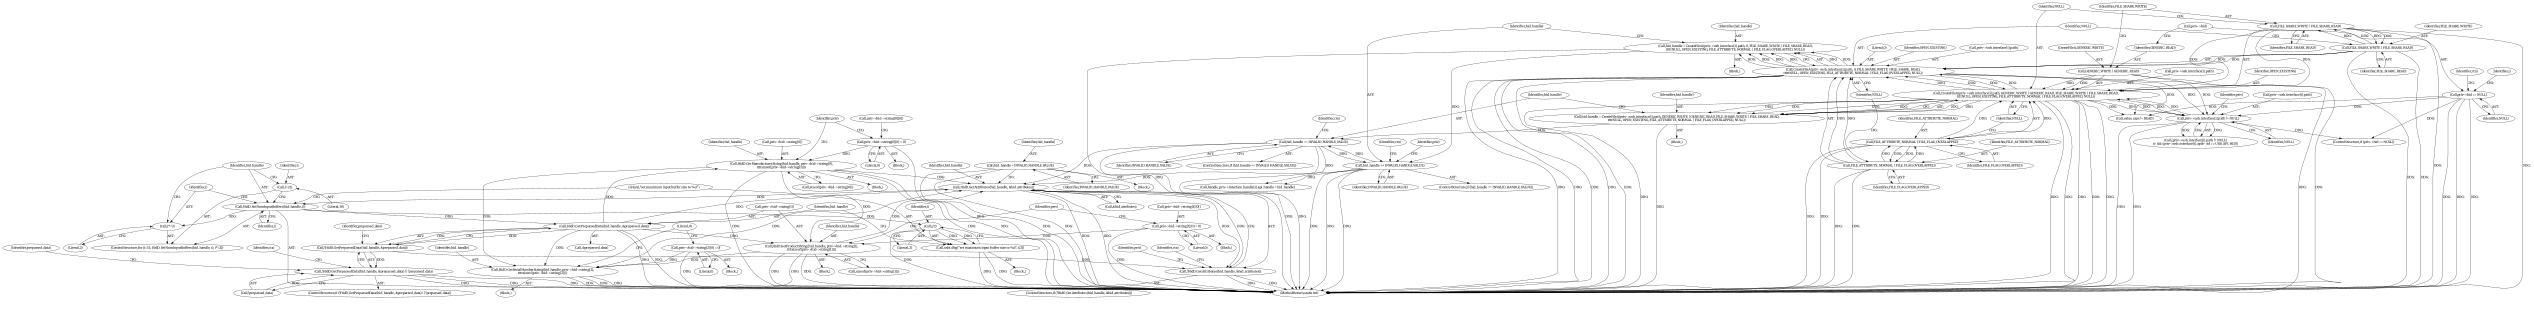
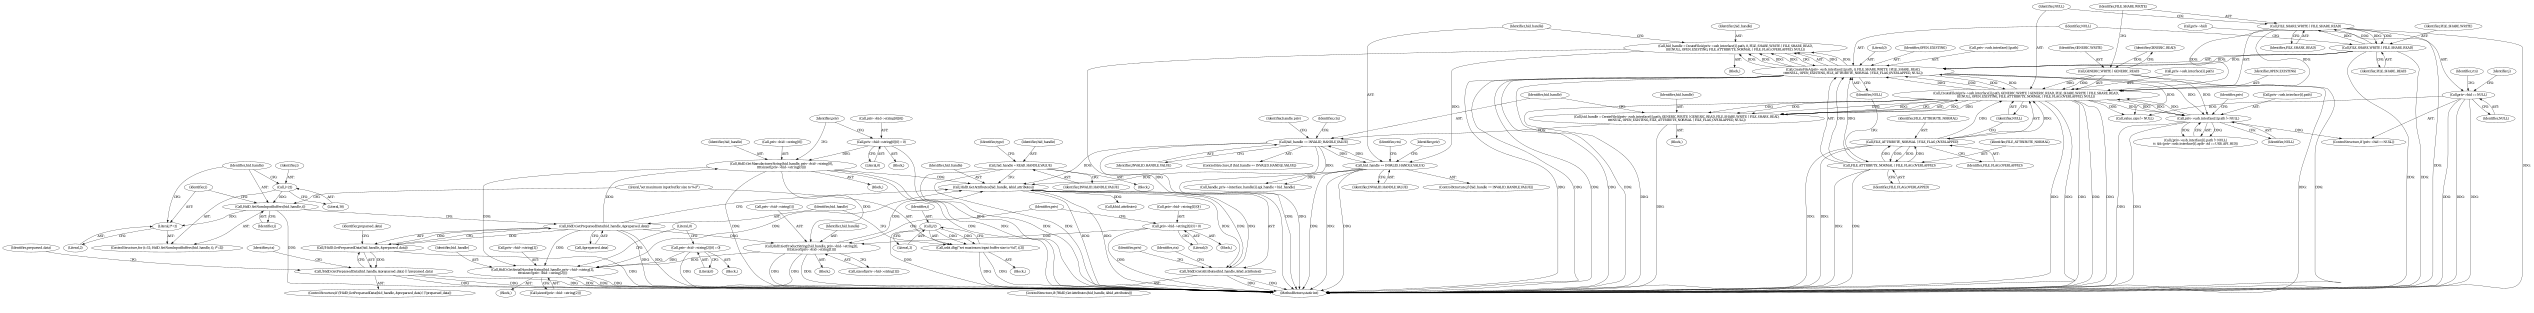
  digraph {
    fontname=Merriweather
    node [fontname=Merriweather]
    edge [fontname=Merriweather]
    n1 [label="(Call,HidD_GetManufacturerString(hid_handle, priv->hid->string[0],\n\t\t\t\tsizeof(priv->hid->string[0])))"]
    n2 [label="(Call,HidD_GetAttributes(hid_handle, &hid_attributes))"]
    n3 [label="(Call,HidD_GetSerialNumberString(hid_handle, priv->hid->string[2],\n\t\t\t\tsizeof(priv->hid->string[2])))"]
    n4 [label="(Call,HidD_GetProductString(hid_handle, priv->hid->string[1],\n\t\t\t\tsizeof(priv->hid->string[1])))"]
-   n5 [label="(Call,sizeof(priv->hid->string[0]))"]
    n6 [label="(MethodReturn,static int)"]
    n7 [label="(Block,)"]
    n8 [label="(Call,HidD_SetNumInputBuffers(hid_handle, i))"]
    n9 [label="(Call,!HidD_GetAttributes(hid_handle, &hid_attributes))"]
    n10 [label="(Call,&hid_attributes)"]
+   n11 [label="(Call,sizeof(priv->hid->string[2]))"]
    n12 [label="(Block,)"]
    n13 [label="(Call,sizeof(priv->hid->string[1]))"]
    n14 [label="(Block,)"]
    n15 [label="(Call,HidD_GetPreparsedData(hid_handle, &preparsed_data))"]
    n16 [label="(Call,!HidD_GetPreparsedData(hid_handle, &preparsed_data))"]
    n17 [label="(Call,&preparsed_data)"]
    n18 [label="(Call,!HidD_GetPreparsedData(hid_handle, &preparsed_data) || !preparsed_data)"]
-   n19 [label="(Call,i*=2)"]
+   n19 [label="(Literal,i*=2)"]
    n20 [label="(Call,i/2)"]
    n21 [label="(ControlStructure,for (i=32; HidD_SetNumInputBuffers(hid_handle, i); i*=2))"]
    n22 [label="(Identifier,i)"]
    n23 [label="(Literal,2)"]
    n24 [label="(Call,usbi_dbg(\"set maximum input buffer size to %d\", i/2))"]
    n25 [label="(Literal,2)"]
    n26 [label="(ControlStructure,if (!HidD_GetAttributes(hid_handle, &hid_attributes)))"]
    n27 [label="(Call,priv->hid->string[0][0] = 0)"]
    n28 [label="(Literal,0)"]
    n29 [label="(Block,)"]
    n30 [label="(Call,priv->hid->string[1][0] = 0)"]
    n31 [label="(Block,)"]
    n32 [label="(Literal,0)"]
    n33 [label="(Call,priv->hid->string[2][0] = 0)"]
    n34 [label="(Block,)"]
    n35 [label="(Literal,0)"]
-   n36 [label="(Call,hid_handle = INVALID_HANDLE_VALUE)"]
+   n36 [label="(Call,hid_handle = READ_HANDLE_VALUE)"]
    n37 [label="(Block,)"]
    n38 [label="(Identifier,INVALID_HANDLE_VALUE)"]
    n39 [label="(Call,hid_handle == INVALID_HANDLE_VALUE)"]
    n40 [label="(Call,hid_handle == INVALID_HANDLE_VALUE)"]
    n41 [label="(Identifier,INVALID_HANDLE_VALUE)"]
    n42 [label="(ControlStructure,if (hid_handle == INVALID_HANDLE_VALUE))"]
    n43 [label="(Call,handle_priv->interface_handle[i].api_handle = hid_handle)"]
    n44 [label="(Identifier,INVALID_HANDLE_VALUE)"]
    n45 [label="(ControlStructure,if (hid_handle == INVALID_HANDLE_VALUE))"]
    n46 [label="(Call,hid_handle = CreateFileA(priv->usb_interface[i].path, GENERIC_WRITE | GENERIC_READ, FILE_SHARE_WRITE | FILE_SHARE_READ,\n\t\t\t\tNULL, OPEN_EXISTING, FILE_ATTRIBUTE_NORMAL | FILE_FLAG_OVERLAPPED, NULL))"]
    n47 [label="(Call,CreateFileA(priv->usb_interface[i].path, GENERIC_WRITE | GENERIC_READ, FILE_SHARE_WRITE | FILE_SHARE_READ,\n\t\t\t\tNULL, OPEN_EXISTING, FILE_ATTRIBUTE_NORMAL | FILE_FLAG_OVERLAPPED, NULL))"]
    n48 [label="(Block,)"]
    n49 [label="(Call,priv->usb_interface[i].path != NULL)"]
    n50 [label="(Call,CreateFileA(priv->usb_interface[i].path, 0, FILE_SHARE_WRITE | FILE_SHARE_READ,\n\t\t\t\t\tNULL, OPEN_EXISTING, FILE_ATTRIBUTE_NORMAL | FILE_FLAG_OVERLAPPED, NULL))"]
-   n51 [label="(Call,value_caps != READ)"]
+   n51 [label="(Call,value_caps != NULL)"]
    n52 [label="(Identifier,NULL)"]
    n53 [label="(Identifier,NULL)"]
    n54 [label="(Call,(priv->usb_interface[i].path != NULL)\n\t\t  && (priv->usb_interface[i].apib->id == USB_API_HID))"]
    n55 [label="(ControlStructure,if (priv->hid == NULL))"]
    n56 [label="(Call,hid_handle = CreateFileA(priv->usb_interface[i].path, 0, FILE_SHARE_WRITE | FILE_SHARE_READ,\n\t\t\t\t\tNULL, OPEN_EXISTING, FILE_ATTRIBUTE_NORMAL | FILE_FLAG_OVERLAPPED, NULL))"]
    n57 [label="(Identifier,NULL)"]
    n58 [label="(Call,FILE_ATTRIBUTE_NORMAL | FILE_FLAG_OVERLAPPED)"]
    n59 [label="(Block,)"]
    n60 [label="(Call,FILE_ATTRIBUTE_NORMAL | FILE_FLAG_OVERLAPPED)"]
    n61 [label="(Call,FILE_SHARE_WRITE | FILE_SHARE_READ)"]
    n62 [label="(Call,FILE_SHARE_WRITE | FILE_SHARE_READ)"]
    n63 [label="(Identifier,FILE_SHARE_READ)"]
    n64 [label="(Identifier,FILE_SHARE_READ)"]
    n65 [label="(Identifier,FILE_FLAG_OVERLAPPED)"]
    n66 [label="(Identifier,FILE_FLAG_OVERLAPPED)"]
    n67 [label="(Call,priv->hid == NULL)"]
    n68 [label="(Identifier,NULL)"]
    n69 [label="(Call,GENERIC_WRITE | GENERIC_READ)"]
    n70 [label="(Identifier,GENERIC_READ)"]
    n71 [label="(Call,i=22)"]
    n72 [label="(Literal,38)"]
    n73 [label="(Block,)"]
-   n74 [label="(Call,!preparsed_data)"]
    n75 [label="(ControlStructure,if (!HidD_GetPreparsedData(hid_handle, &preparsed_data) || !preparsed_data))"]
    n76 [label="(Identifier,FILE_SHARE_WRITE)"]
    n77 [label="(Identifier,hid_handle)"]
    n78 [label="(Identifier,priv)"]
    n79 [label="(Identifier,NULL)"]
    n80 [label="(Call,priv->hid->string[1][0])"]
    n81 [label="(Identifier,hid_handle)"]
    n82 [label="(Identifier,i)"]
    n83 [label="(Identifier,hid_handle)"]
    n84 [label="(Identifier,ctx)"]
    n85 [label="(Identifier,OPEN_EXISTING)"]
+   n86 [label="(Identifier,handle_priv)"]
    n87 [label="(Call,priv->usb_interface[i].path)"]
    n88 [label="(Call,priv->hid)"]
    n89 [label="(Identifier,hid_handle)"]
    n90 [label="(Call,priv->hid->string[0])"]
    n91 [label="(Identifier,hid_handle)"]
    n92 [label="(Identifier,hid_handle)"]
    n93 [label="(Identifier,hid_handle)"]
    n94 [label="(Literal,\"set maximum input buffer size to %d\")"]
    n95 [label="(Call,priv->hid->string[1])"]
    n96 [label="(Identifier,NULL)"]
    n97 [label="(Identifier,ctx)"]
    n98 [label="(Literal,0)"]
    n99 [label="(Call,priv->hid->string[0][0])"]
    n100 [label="(Literal,0)"]
+   n101 [label="(Call,priv->hid->string[2])"]
    n102 [label="(Identifier,FILE_SHARE_WRITE)"]
    n103 [label="(Identifier,ctx)"]
    n104 [label="(Identifier,hid_handle)"]
    n105 [label="(Identifier,OPEN_EXISTING)"]
    n106 [label="(Identifier,hid_handle)"]
    n107 [label="(Identifier,FILE_ATTRIBUTE_NORMAL)"]
    n108 [label="(Identifier,hid_handle)"]
    n109 [label="(Identifier,preparsed_data)"]
    n110 [label="(Identifier,priv)"]
    n111 [label="(Call,priv->usb_interface[i].path)"]
    n112 [label="(Identifier,ctx)"]
    n113 [label="(Identifier,priv)"]
    n114 [label="(Identifier,hid_handle)"]
    n115 [label="(Call,priv->usb_interface[i].path)"]
    n116 [label="(Identifier,i)"]
    n117 [label="(Identifier,priv)"]
-   n118 [label="(CreateFileA,GENERIC_WRITE)"]
+   n118 [label="(Identifier,GENERIC_WRITE)"]
    n119 [label="(Identifier,i)"]
    n120 [label="(Identifier,priv)"]
    n121 [label="(Identifier,FILE_ATTRIBUTE_NORMAL)"]
+   n122 [label="(Identifier,type)"]
    n123 [label="(Identifier,i)"]
    n124 [label="(Identifier,preparsed_data)"]
    n125 [label="(Identifier,ctx)"]
    n1 -> n2 [label="DDG: "]
    n1 -> n3 [label="DDG: "]
    n1 -> n4 [label="DDG: "]
-   n1 -> n5 [label="CFG: "]
    n1 -> n6 [label="DDG: "]
    n1 -> n6 [label="DDG: "]
    n1 -> n6 [label="DDG: "]
    n1 -> n7 [label="AST: "]
    n2 -> n6 [label="DDG: "]
    n2 -> n6 [label="DDG: "]
-   n2 -> n8 [label="DDG: "]
    n2 -> n9 [label="AST: "]
    n2 -> n9 [label="DDG: "]
    n2 -> n9 [label="DDG: "]
-   n2 -> n10 [label="CFG: "]
+   n2 -> n10 [label="DDG: "]
    n3 -> n2 [label="DDG: "]
    n3 -> n6 [label="DDG: "]
    n3 -> n6 [label="DDG: "]
    n3 -> n6 [label="DDG: "]
+   n3 -> n11 [label="CFG: "]
    n3 -> n12 [label="AST: "]
    n4 -> n2 [label="DDG: "]
    n4 -> n3 [label="DDG: "]
    n4 -> n6 [label="DDG: "]
    n4 -> n6 [label="DDG: "]
    n4 -> n6 [label="DDG: "]
    n4 -> n13 [label="CFG: "]
    n4 -> n14 [label="AST: "]
-   n5 -> n1 [label="AST: "]
-   n8 -> n6 [label="AST: "]
-   n8 -> n15 [label="DDG: "]
+   n8 -> n6 [label="DDG: "]
+   n8 -> n15 [label="CFG: "]
    n8 -> n19 [label="DDG: "]
-   n8 -> n20 [label="DDG: "]
    n8 -> n21 [label="AST: "]
    n8 -> n22 [label="CFG: "]
-   n9 -> n2 [label="CFG: "]
+   n9 -> n2 [label="DDG: "]
    n9 -> n6 [label="DDG: "]
    n9 -> n6 [label="DDG: "]
    n9 -> n26 [label="AST: "]
-   n10 -> n2 [label="AST: "]
+   n11 -> n3 [label="AST: "]
    n13 -> n4 [label="AST: "]
    n15 -> n1 [label="DDG: "]
-   n15 -> n2 [label="DDG: "]
+   n15 -> n2 [label="CFG: "]
    n15 -> n3 [label="DDG: "]
    n15 -> n4 [label="DDG: "]
    n15 -> n6 [label="DDG: "]
    n15 -> n6 [label="DDG: "]
    n15 -> n16 [label="AST: "]
    n15 -> n16 [label="DDG: "]
    n15 -> n16 [label="DDG: "]
-   n15 -> n17 [label="AST: "]
-   n16 -> n9 [label="DDG: "]
+   n15 -> n17 [label="CFG: "]
+   n16 -> n6 [label="DDG: "]
    n16 -> n15 [label="CFG: "]
    n16 -> n18 [label="AST: "]
    n16 -> n18 [label="DDG: "]
-   n95 -> n15 [label="AST: "]
+   n17 -> n15 [label="AST: "]
    n18 -> n6 [label="DDG: "]
    n18 -> n6 [label="DDG: "]
    n18 -> n6 [label="DDG: "]
    n18 -> n16 [label="CFG: "]
-   n18 -> n74 [label="CFG: "]
    n18 -> n75 [label="AST: "]
    n19 -> n21 [label="AST: "]
    n19 -> n23 [label="CFG: "]
    n20 -> n6 [label="DDG: "]
    n20 -> n24 [label="AST: "]
    n20 -> n24 [label="DDG: "]
    n20 -> n24 [label="DDG: "]
    n20 -> n25 [label="CFG: "]
    n22 -> n8 [label="AST: "]
    n23 -> n19 [label="AST: "]
    n24 -> n6 [label="DDG: "]
    n24 -> n6 [label="DDG: "]
    n24 -> n20 [label="CFG: "]
    n24 -> n73 [label="AST: "]
    n25 -> n20 [label="AST: "]
    n27 -> n1 [label="DDG: "]
    n27 -> n6 [label="DDG: "]
    n27 -> n28 [label="CFG: "]
    n27 -> n29 [label="AST: "]
    n28 -> n27 [label="AST: "]
    n30 -> n4 [label="DDG: "]
    n30 -> n6 [label="DDG: "]
    n30 -> n31 [label="AST: "]
    n30 -> n32 [label="CFG: "]
    n32 -> n30 [label="AST: "]
    n33 -> n3 [label="DDG: "]
    n33 -> n6 [label="DDG: "]
    n33 -> n34 [label="AST: "]
    n33 -> n35 [label="CFG: "]
    n35 -> n33 [label="AST: "]
    n36 -> n2 [label="CFG: "]
    n36 -> n6 [label="DDG: "]
    n36 -> n6 [label="DDG: "]
    n36 -> n37 [label="AST: "]
    n36 -> n38 [label="CFG: "]
    n38 -> n36 [label="AST: "]
    n39 -> n2 [label="DDG: "]
    n39 -> n6 [label="DDG: "]
    n39 -> n6 [label="DDG: "]
    n39 -> n40 [label="DDG: "]
    n39 -> n41 [label="CFG: "]
    n39 -> n42 [label="AST: "]
    n39 -> n43 [label="DDG: "]
    n40 -> n2 [label="DDG: "]
    n40 -> n6 [label="DDG: "]
    n40 -> n6 [label="DDG: "]
    n40 -> n6 [label="DDG: "]
    n40 -> n39 [label="DDG: "]
    n40 -> n43 [label="DDG: "]
    n40 -> n44 [label="CFG: "]
    n40 -> n45 [label="AST: "]
    n41 -> n39 [label="AST: "]
    n44 -> n40 [label="AST: "]
    n46 -> n6 [label="DDG: "]
    n46 -> n39 [label="DDG: "]
    n46 -> n47 [label="CFG: "]
    n46 -> n48 [label="AST: "]
    n47 -> n6 [label="DDG: "]
    n47 -> n6 [label="DDG: "]
    n47 -> n6 [label="DDG: "]
    n47 -> n6 [label="DDG: "]
    n47 -> n6 [label="DDG: "]
    n47 -> n6 [label="DDG: "]
    n47 -> n46 [label="AST: "]
    n47 -> n46 [label="DDG: "]
    n47 -> n46 [label="DDG: "]
    n47 -> n46 [label="DDG: "]
    n47 -> n46 [label="DDG: "]
    n47 -> n46 [label="DDG: "]
    n47 -> n46 [label="DDG: "]
    n47 -> n49 [label="DDG: "]
    n47 -> n49 [label="DDG: "]
    n47 -> n50 [label="DDG: "]
    n47 -> n50 [label="DDG: "]
    n47 -> n50 [label="DDG: "]
    n47 -> n51 [label="DDG: "]
    n47 -> n52 [label="CFG: "]
    n49 -> n6 [label="DDG: "]
    n49 -> n6 [label="DDG: "]
    n49 -> n47 [label="DDG: "]
    n49 -> n47 [label="DDG: "]
    n49 -> n53 [label="CFG: "]
    n49 -> n54 [label="AST: "]
    n49 -> n54 [label="DDG: "]
    n49 -> n54 [label="DDG: "]
    n49 -> n55 [label="DDG: "]
    n50 -> n6 [label="DDG: "]
    n50 -> n6 [label="DDG: "]
    n50 -> n6 [label="DDG: "]
    n50 -> n6 [label="DDG: "]
    n50 -> n6 [label="DDG: "]
    n50 -> n47 [label="DDG: "]
    n50 -> n49 [label="DDG: "]
    n50 -> n49 [label="DDG: "]
    n50 -> n51 [label="DDG: "]
    n50 -> n56 [label="AST: "]
    n50 -> n56 [label="DDG: "]
    n50 -> n56 [label="DDG: "]
    n50 -> n56 [label="DDG: "]
    n50 -> n56 [label="DDG: "]
    n50 -> n56 [label="DDG: "]
    n50 -> n56 [label="DDG: "]
    n50 -> n57 [label="CFG: "]
    n52 -> n47 [label="AST: "]
    n52 -> n58 [label="CFG: "]
    n53 -> n49 [label="AST: "]
    n54 -> n49 [label="CFG: "]
    n56 -> n6 [label="DDG: "]
    n56 -> n40 [label="DDG: "]
    n56 -> n50 [label="CFG: "]
    n56 -> n59 [label="AST: "]
    n57 -> n50 [label="AST: "]
    n57 -> n60 [label="CFG: "]
    n58 -> n6 [label="DDG: "]
    n58 -> n6 [label="DDG: "]
    n58 -> n47 [label="AST: "]
    n58 -> n47 [label="DDG: "]
    n58 -> n47 [label="DDG: "]
    n58 -> n60 [label="DDG: "]
    n58 -> n60 [label="DDG: "]
    n58 -> n66 [label="CFG: "]
    n60 -> n6 [label="DDG: "]
    n60 -> n6 [label="DDG: "]
    n60 -> n50 [label="AST: "]
    n60 -> n50 [label="DDG: "]
    n60 -> n50 [label="DDG: "]
    n60 -> n58 [label="DDG: "]
    n60 -> n58 [label="DDG: "]
    n60 -> n65 [label="CFG: "]
    n61 -> n6 [label="DDG: "]
    n61 -> n6 [label="DDG: "]
    n61 -> n50 [label="AST: "]
    n61 -> n50 [label="DDG: "]
    n61 -> n50 [label="DDG: "]
    n61 -> n62 [label="DDG: "]
    n61 -> n62 [label="DDG: "]
    n61 -> n63 [label="CFG: "]
    n62 -> n6 [label="DDG: "]
    n62 -> n6 [label="DDG: "]
    n62 -> n47 [label="AST: "]
    n62 -> n47 [label="DDG: "]
    n62 -> n47 [label="DDG: "]
    n62 -> n61 [label="DDG: "]
    n62 -> n61 [label="DDG: "]
    n62 -> n64 [label="CFG: "]
    n63 -> n61 [label="AST: "]
    n64 -> n62 [label="AST: "]
    n65 -> n60 [label="AST: "]
    n66 -> n58 [label="AST: "]
    n67 -> n6 [label="DDG: "]
    n67 -> n6 [label="DDG: "]
    n67 -> n6 [label="DDG: "]
-   n67 -> n49 [label="DDG: "]
    n67 -> n51 [label="DDG: "]
-   n67 -> n55 [label="DDG: "]
+   n67 -> n55 [label="AST: "]
    n67 -> n68 [label="CFG: "]
    n68 -> n67 [label="AST: "]
    n69 -> n6 [label="DDG: "]
    n69 -> n6 [label="DDG: "]
    n69 -> n47 [label="AST: "]
    n69 -> n47 [label="DDG: "]
    n69 -> n47 [label="DDG: "]
-   n88 -> n70 [label="CFG: "]
-   n70 -> n69 [label="AST: "]
-   n71 -> n8 [label="CFG: "]
+   n69 -> n70 [label="CFG: "]
+   n70 -> n69 [label="DDG: "]
+   n71 -> n8 [label="DDG: "]
    n71 -> n21 [label="AST: "]
+   n71 -> n72 [label="CFG: "]
    n72 -> n71 [label="AST: "]
-   n74 -> n18 [label="AST: "]
-   n74 -> n18 [label="DDG: "]
    n76 -> n62 [label="AST: "]
    n76 -> n69 [label="CFG: "]
    n77 -> n15 [label="AST: "]
    n77 -> n24 [label="CFG: "]
    n78 -> n40 [label="CFG: "]
    n79 -> n50 [label="AST: "]
    n79 -> n61 [label="CFG: "]
    n80 -> n30 [label="AST: "]
    n81 -> n40 [label="AST: "]
    n81 -> n56 [label="CFG: "]
    n82 -> n20 [label="AST: "]
    n83 -> n3 [label="AST: "]
    n84 -> n40 [label="CFG: "]
    n85 -> n47 [label="AST: "]
+   n86 -> n39 [label="CFG: "]
    n87 -> n47 [label="AST: "]
    n88 -> n67 [label="AST: "]
    n89 -> n8 [label="AST: "]
    n89 -> n19 [label="CFG: "]
    n89 -> n71 [label="CFG: "]
    n90 -> n1 [label="AST: "]
    n91 -> n1 [label="AST: "]
    n92 -> n46 [label="AST: "]
    n93 -> n2 [label="AST: "]
    n94 -> n8 [label="CFG: "]
    n94 -> n24 [label="AST: "]
    n95 -> n4 [label="AST: "]
    n96 -> n47 [label="AST: "]
    n96 -> n62 [label="CFG: "]
    n97 -> n67 [label="CFG: "]
    n98 -> n3 [label="CFG: "]
    n98 -> n33 [label="CFG: "]
-   n99 -> n27 [label="CFG: "]
+   n99 -> n27 [label="AST: "]
    n100 -> n50 [label="AST: "]
+   n101 -> n3 [label="AST: "]
    n102 -> n61 [label="AST: "]
    n103 -> n39 [label="CFG: "]
    n104 -> n56 [label="AST: "]
    n105 -> n50 [label="AST: "]
    n106 -> n36 [label="AST: "]
    n107 -> n58 [label="AST: "]
    n108 -> n39 [label="AST: "]
    n108 -> n46 [label="CFG: "]
    n109 -> n18 [label="CFG: "]
    n110 -> n1 [label="CFG: "]
    n110 -> n27 [label="CFG: "]
    n111 -> n49 [label="AST: "]
    n112 -> n9 [label="CFG: "]
    n113 -> n9 [label="CFG: "]
    n114 -> n4 [label="AST: "]
    n115 -> n50 [label="AST: "]
    n116 -> n8 [label="CFG: "]
    n116 -> n19 [label="AST: "]
    n117 -> n49 [label="CFG: "]
    n118 -> n69 [label="AST: "]
    n119 -> n71 [label="AST: "]
    n120 -> n4 [label="CFG: "]
    n120 -> n30 [label="CFG: "]
    n121 -> n60 [label="AST: "]
+   n122 -> n36 [label="CFG: "]
    n123 -> n67 [label="CFG: "]
    n124 -> n16 [label="CFG: "]
    n125 -> n18 [label="CFG: "]
  }
